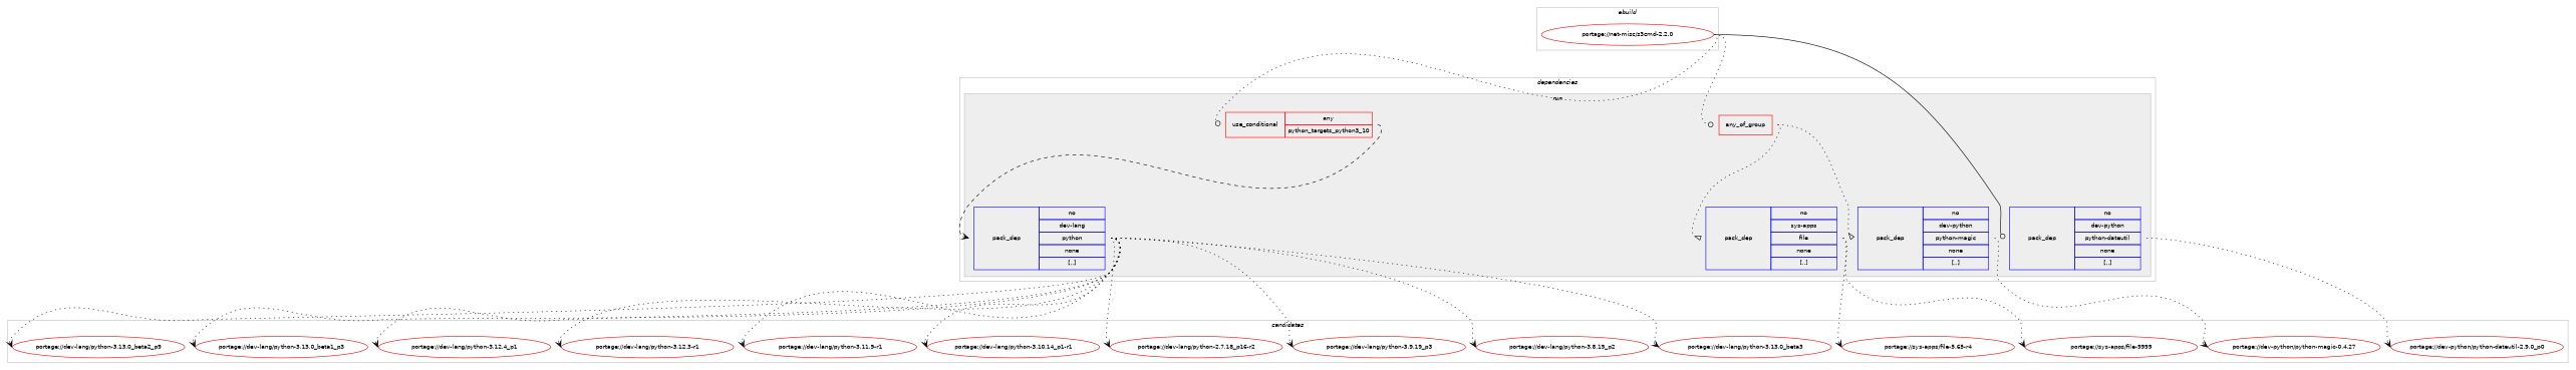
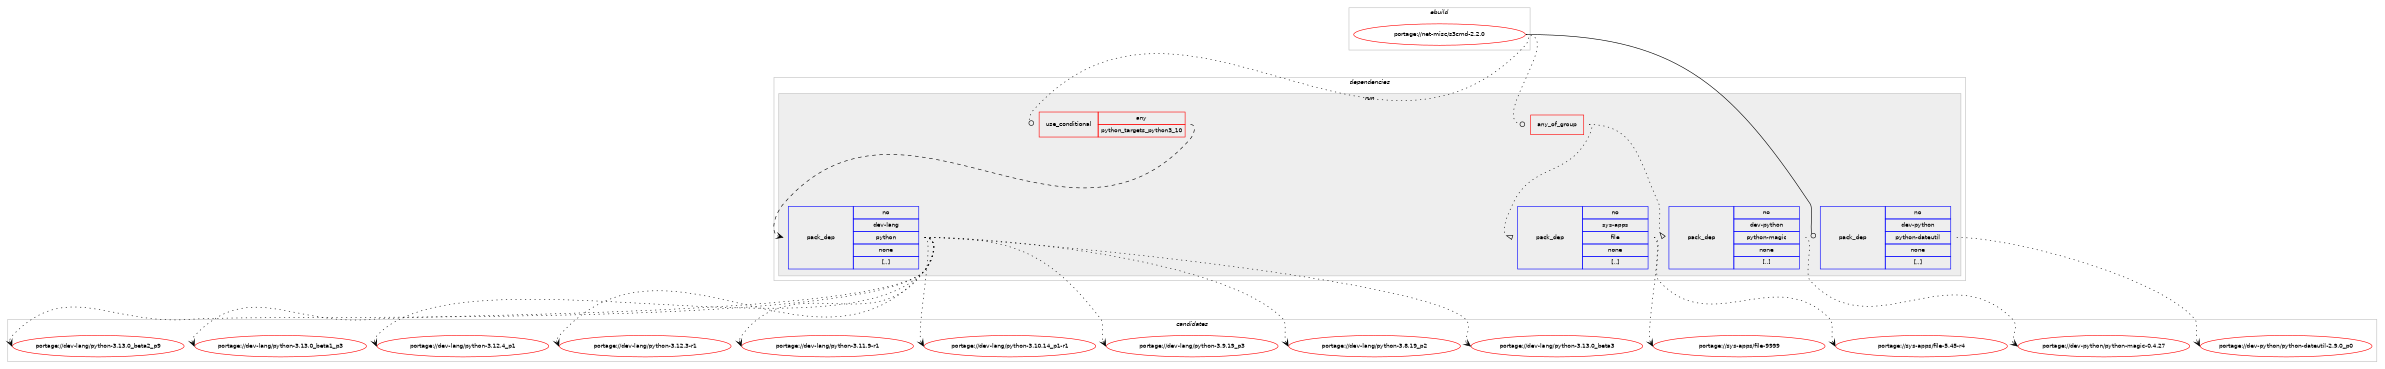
  digraph {
    compound=true
    concentrate=true
    fontname=Helvetica
    fontsize=10
    newrank=true
    rankdir=TB
    ranksep=1.5
    node [color=red fontname=Helvetica fontsize=10]
    edge [arrowhead=vee headport=w style=dotted tailport=e weight=100]
    n1 [label="portage://net-misc/s3cmd-2.2.0" width=4]
    n2 [color=blue label=<<TABLE BORDER="0" CELLBORDER="1" CELLSPACING="0" CELLPADDING="4" WIDTH="220"><TR><TD ROWSPAN="6" CELLPADDING="30">pack_dep</TD></TR><TR><TD WIDTH="110">no</TD></TR><TR><TD>dev-python</TD></TR><TR><TD>python-magic</TD></TR><TR><TD>none</TD></TR><TR><TD>[,,]</TD></TR></TABLE>> shape=none]
    n3 [color=blue label=<<TABLE BORDER="0" CELLBORDER="1" CELLSPACING="0" CELLPADDING="4" WIDTH="220"><TR><TD ROWSPAN="6" CELLPADDING="30">pack_dep</TD></TR><TR><TD WIDTH="110">no</TD></TR><TR><TD>sys-apps</TD></TR><TR><TD>file</TD></TR><TR><TD>none</TD></TR><TR><TD>[,,]</TD></TR></TABLE>> shape=none]
    n4 [label=<<TABLE BORDER="0" CELLBORDER="1" CELLSPACING="0" CELLPADDING="4"><TR><TD CELLPADDING="10">any_of_group</TD></TR></TABLE>> shape=none]
    n5 [color=blue label=<<TABLE BORDER="0" CELLBORDER="1" CELLSPACING="0" CELLPADDING="4" WIDTH="220"><TR><TD ROWSPAN="6" CELLPADDING="30">pack_dep</TD></TR><TR><TD WIDTH="110">no</TD></TR><TR><TD>dev-lang</TD></TR><TR><TD>python</TD></TR><TR><TD>none</TD></TR><TR><TD>[,,]</TD></TR></TABLE>> shape=none]
    n6 [label=<<TABLE BORDER="0" CELLBORDER="1" CELLSPACING="0" CELLPADDING="4"><TR><TD ROWSPAN="3" CELLPADDING="10">use_conditional</TD></TR><TR><TD>any</TD></TR><TR><TD>python_targets_python3_10</TD></TR></TABLE>> shape=none]
    n7 [color=blue label=<<TABLE BORDER="0" CELLBORDER="1" CELLSPACING="0" CELLPADDING="4" WIDTH="220"><TR><TD ROWSPAN="6" CELLPADDING="30">pack_dep</TD></TR><TR><TD WIDTH="110">no</TD></TR><TR><TD>dev-python</TD></TR><TR><TD>python-dateutil</TD></TR><TR><TD>none</TD></TR><TR><TD>[,,]</TD></TR></TABLE>> shape=none]
    n8 [label="portage://dev-python/python-magic-0.4.27" width=4]
-   n9 [label="portage://sys-apps/file-5.65-r4" width=4]
+   n9 [label="portage://sys-apps/file-5.45-r4" width=4]
    n10 [label="portage://sys-apps/file-9999" width=4]
-   n11 [label="portage://dev-lang/python-2.7.18_p16-r2" width=4]
    n12 [label="portage://dev-lang/python-3.10.14_p1-r1" width=4]
    n13 [label="portage://dev-lang/python-3.11.9-r1" width=4]
    n14 [label="portage://dev-lang/python-3.12.3-r1" width=4]
    n15 [label="portage://dev-lang/python-3.12.4_p1" width=4]
    n16 [label="portage://dev-lang/python-3.13.0_beta1_p3" width=4]
    n17 [label="portage://dev-lang/python-3.13.0_beta2_p9" width=4]
    n18 [label="portage://dev-lang/python-3.13.0_beta3" width=4]
    n19 [label="portage://dev-lang/python-3.8.19_p2" width=4]
    n20 [label="portage://dev-lang/python-3.9.19_p3" width=4]
    n21 [label="portage://dev-python/python-dateutil-2.9.0_p0" width=4]
    subgraph cluster_1 {
      color=gray
      label=<<i>ebuild</i>>
      rank=same
      n1
    }
    subgraph cluster_2 {
      color=gray
      label=<<i>dependencies</i>>
      subgraph cluster_3 {
        color=gray
        fillcolor="#eeeeee"
        label=<<i>compile</i>>
        style=filled
      }
      subgraph cluster_4 {
        color=gray
        fillcolor="#eeeeee"
        label=<<i>compile and run</i>>
        style=filled
      }
      subgraph cluster_5 {
        color=gray
        fillcolor="#eeeeee"
        label=<<i>run</i>>
        style=filled
        subgraph sub_6 {
          color=gray
          fillcolor="#eeeeee"
          label=<<i>run</i>>
          style=filled
          n4
          subgraph sub_7 {
            color=gray
            fillcolor="#eeeeee"
            label=<<i>run</i>>
            style=filled
            n2
          }
          subgraph sub_8 {
            color=gray
            fillcolor="#eeeeee"
            label=<<i>run</i>>
            style=filled
            n3
          }
        }
        subgraph sub_9 {
          color=gray
          fillcolor="#eeeeee"
          label=<<i>run</i>>
          style=filled
          n6
          subgraph sub_10 {
            color=gray
            fillcolor="#eeeeee"
            label=<<i>run</i>>
            style=filled
            n5
          }
        }
        subgraph sub_11 {
          color=gray
          fillcolor="#eeeeee"
          label=<<i>run</i>>
          style=filled
          n7
        }
      }
    }
    subgraph cluster_12 {
      color=gray
      label=<<i>candidates</i>>
      rank=same
      subgraph sub_13 {
        color=black
        label=<<i>candidates</i>>
        nodesep=1
        rank=same
        n8
      }
      subgraph sub_14 {
        color=black
        label=<<i>candidates</i>>
        nodesep=1
        rank=same
        n9
        n10
      }
      subgraph sub_15 {
        color=black
        label=<<i>candidates</i>>
        nodesep=1
        rank=same
-       n11
        n12
        n13
        n14
        n15
        n16
        n17
        n18
        n19
        n20
      }
      subgraph sub_16 {
        color=black
        label=<<i>candidates</i>>
        nodesep=1
        rank=same
        n21
      }
    }
    n1 -> n4 [arrowhead=odot weight=20]
    n1 -> n6 [arrowhead=odot weight=20]
    n1 -> n7 [arrowhead=odot style=solid weight=20]
    n2 -> n8
    n3 -> n9
    n3 -> n10
    n4 -> n2 [arrowhead=oinv weight=20]
    n4 -> n3 [arrowhead=oinv weight=20]
-   n5 -> n11
    n5 -> n12
    n5 -> n13
    n5 -> n14
    n5 -> n15
    n5 -> n16
    n5 -> n17
    n5 -> n18
    n5 -> n19
    n5 -> n20
    n6 -> n5 [style=dashed weight=20]
    n7 -> n21
  }
